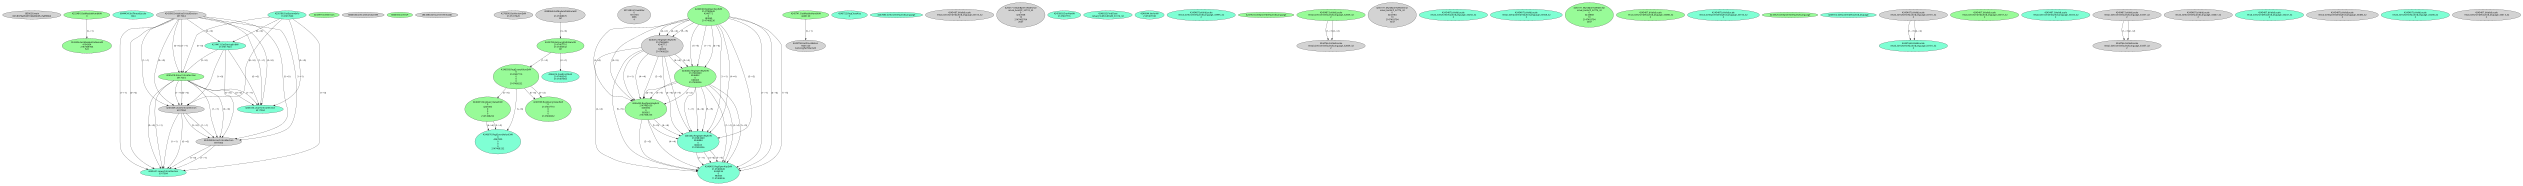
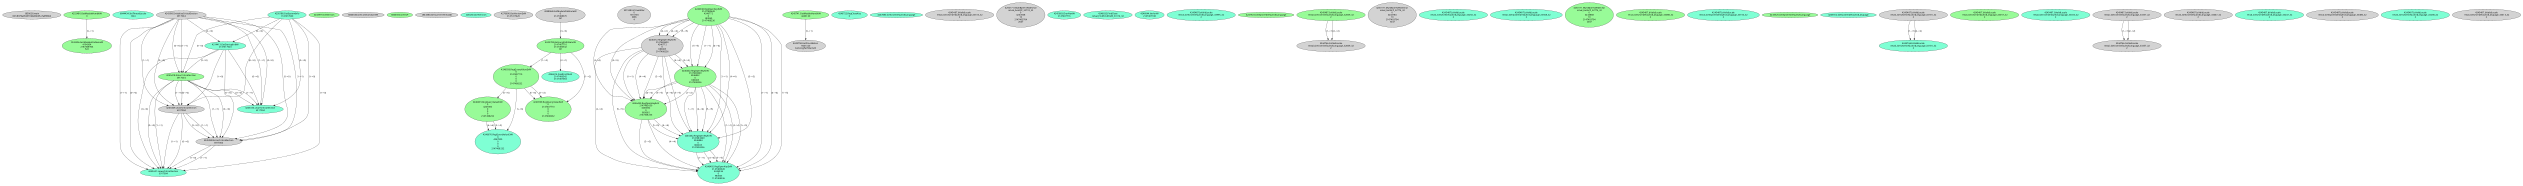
  digraph {
    fontname="Noto Sans"
    node [fillcolor=aquamarine fontname="Noto Sans" style=filled]
    edge [fontname="Noto Sans"]
    n1 [fillcolor=lightgrey label="6850628.main\n001df479a85291fdde06b95e7a9f9804"]
    n2 [fillcolor=palegreen label="4252480.GetModuleHandleW\n0"]
    n3 [fillcolor=palegreen label="4243306.GetModuleFileNameW\n4194304\n2187408904\n522"]
    n4 [label="6844434.SetThreadLocale\n1024"]
    n5 [fillcolor=lightgrey label="4243965.InitializeCriticalSection\n6917004"]
    n6 [label="4214413.GetStartupInfoW\n2147417624"]
    n7 [fillcolor=palegreen label="4245418.EnterCriticalSection\n6917004"]
    n8 [fillcolor=lightgrey label="4245469.LeaveCriticalSection\n6917004"]
    n9 [fillcolor=lightgrey label="4245580.EnterCriticalSection\n6917004"]
    n10 [label="4245621.LeaveCriticalSection\n6917004"]
    n11 [label="4245454.LeaveCriticalSection\n6917004"]
    n12 [label="4250188.GetSystemInfo\n2147417660"]
    n13 [fillcolor=palegreen label="4243979.GetVersion\n"]
    n14 [fillcolor=lightgrey label="6844540.GetCommandLineW\n"]
    n15 [fillcolor=palegreen label="6844560.GetACP\n"]
    n16 [fillcolor=lightgrey label="6844580.GetCurrentThreadId\n"]
+   n17 [label="4250204.GetVersion\n"]
    n18 [fillcolor=lightgrey label="4276690.GetVersionExW\n2147417420"]
    n19 [fillcolor=lightgrey label="4248064.GetModuleFileNameW\n0\n2147408370\n261"]
    n20 [fillcolor=palegreen label="4245785.GetLongPathNameW\n2147407710\n2147406542\n261"]
    n21 [fillcolor=palegreen label="4246556.RegQueryValueExW\n0\n2147407710\n0\n0\n0\n2147408232"]
    n22 [label="4246014.FindFirstFileW\n2147406542\n2147407064"]
    n23 [fillcolor=palegreen label="4246599.RegQueryValueExW\n0\n2147407710\n0\n0\n0\n2147408232"]
    n24 [fillcolor=lightgrey label="4215383.VirtualAlloc\n0\n1310704\n4096\n4"]
    n25 [fillcolor=palegreen label="4246338.RegOpenKeyExW\n2147483649\n4246772\n0\n983065\n2147408236"]
    n26 [fillcolor=lightgrey label="4246372.RegOpenKeyExW\n2147483650\n4246772\n0\n983065\n2147408236"]
    n27 [fillcolor=palegreen label="4246402.RegOpenKeyExW\n2147483649\n4246832\n0\n983065\n2147408236"]
    n28 [fillcolor=palegreen label="4246432.RegOpenKeyExW\n2147483650\n4246832\n0\n983065\n2147408236"]
    n29 [label="4246462.RegOpenKeyExW\n2147483649\n4246884\n0\n983065\n2147408236"]
    n30 [label="4246492.RegOpenKeyExW\n2147483649\n4246936\n0\n983065\n1147408236"]
    n31 [fillcolor=palegreen label="4245741.GetModuleHandleW\n4246160"]
    n32 [fillcolor=lightgrey label="4245758.GetProcAddress\n9441320\nGetLongPathNameW"]
    n33 [fillcolor=palegreen label="4246635.RegQueryValueExW\n0\n4247000\n0\n0\n0\n2147408232"]
    n34 [label="4246676.RegQueryValueExW\n0\n4247000\n0\n0\n0\n2147408232"]
    n35 [label="4246722.RegCloseKey\n0"]
    n36 [label="4247883.GetUserDefaultUILanguage\n"]
    n37 [fillcolor=lightgrey label="4245487.IsValidLocale\nretval_GetUserDefaultUILanguage_33613_32\n2"]
    n38 [fillcolor=lightgrey label="4250171.MultiByteToWideChar\nretval_GetACP_32774_32\n0\n4243508\n10\n2147403704\n2047"]
    n39 [label="4245683.CharNextW\n2147407716"]
    n40 [label="4246032.FindClose\nretval_FindFirstFileW_33114_32"]
    n41 [label="4246044.lstrlenW\n2147407108"]
    n42 [label="4245487.IsValidLocale\nretval_GetUserDefaultUILanguage_33995_32\n2"]
    n43 [fillcolor=palegreen label="4247923.GetSystemDefaultUILanguage\n"]
    n44 [fillcolor=palegreen label="4245487.IsValidLocale\nretval_GetUserDefaultUILanguage_32839_32\n2"]
    n45 [fillcolor=lightgrey label="4244766.IsValidLocale\nretval_GetUserDefaultUILanguage_32839_32\n2"]
    n46 [fillcolor=lightgrey label="4250171.MultiByteToWideChar\nretval_GetACP_32774_32\n0\n4243784\n10\n2147403704\n2047"]
    n47 [label="4245487.IsValidLocale\nretval_GetUserDefaultUILanguage_33292_32\n2"]
    n48 [label="4245487.IsValidLocale\nretval_GetSystemDefaultUILanguage_33568_32\n2"]
    n49 [fillcolor=palegreen label="4250171.MultiByteToWideChar\nretval_GetACP_32774_32\n0\n4243868\n10\n2147403704\n2047"]
    n50 [fillcolor=palegreen label="4245487.IsValidLocale\nretval_GetUserDefaultUILanguage_33088_32\n2"]
    n51 [label="4245487.IsValidLocale\nretval_GetSystemDefaultUILanguage_33156_32\n2"]
    n52 [fillcolor=palegreen label="4245525.GetSystemDefaultUILanguage\n"]
    n53 [label="4245552.GetSystemDefaultUILanguage\n"]
    n54 [fillcolor=lightgrey label="4245487.IsValidLocale\nretval_GetUserDefaultUILanguage_33181_32\n2"]
    n55 [label="4244766.IsValidLocale\nretval_GetUserDefaultUILanguage_33181_32\n2"]
    n56 [fillcolor=palegreen label="4245487.IsValidLocale\nretval_GetUserDefaultUILanguage_33057_32\n2"]
    n57 [label="4245487.IsValidLocale\nretval_GetUserDefaultUILanguage_33033_32\n2"]
    n58 [fillcolor=lightgrey label="4245487.IsValidLocale\nretval_GetUserDefaultUILanguage_33357_32\n2"]
    n59 [fillcolor=lightgrey label="4244766.IsValidLocale\nretval_GetUserDefaultUILanguage_33357_32\n2"]
    n60 [fillcolor=lightgrey label="4245487.IsValidLocale\nretval_GetUserDefaultUILanguage_33447_32\n2"]
    n61 [label="4245487.IsValidLocale\nretval_GetUserDefaultUILanguage_33247_32\n2"]
    n62 [fillcolor=lightgrey label="4245487.IsValidLocale\nretval_GetSystemDefaultUILanguage_33480_32\n2"]
    n63 [label="4245487.IsValidLocale\nretval_GetUserDefaultUILanguage_33280_32\n2"]
    n64 [fillcolor=lightgrey label="4245487.IsValidLocale\nretval_GetUserDefaultUILanguage_33413_32\n2"]
    n2 -> n3 [label="(0-->1)"]
    n5 -> n6 [label="(0-->0)"]
    n5 -> n7 [label="(1-->1)"]
    n5 -> n7 [label="(0-->0)"]
    n5 -> n8 [label="(1-->1)"]
    n5 -> n8 [label="(0-->0)"]
    n5 -> n9 [label="(1-->1)"]
    n5 -> n9 [label="(0-->0)"]
    n5 -> n10 [label="(1-->1)"]
    n5 -> n10 [label="(0-->0)"]
    n5 -> n11 [label="(1-->1)"]
    n5 -> n11 [label="(0-->0)"]
    n6 -> n7 [label="(0-->0)"]
    n6 -> n8 [label="(0-->0)"]
    n6 -> n9 [label="(0-->0)"]
+   n6 -> n10 [label="(0-->0)"]
    n6 -> n11 [label="(0-->0)"]
    n7 -> n8 [label="(1-->1)"]
    n7 -> n8 [label="(0-->0)"]
    n7 -> n9 [label="(1-->1)"]
    n7 -> n9 [label="(0-->0)"]
    n7 -> n10 [label="(1-->1)"]
    n7 -> n10 [label="(0-->0)"]
    n7 -> n11 [label="(1-->1)"]
    n7 -> n11 [label="(0-->0)"]
    n8 -> n9 [label="(1-->1)"]
    n8 -> n9 [label="(0-->0)"]
    n8 -> n10 [label="(1-->1)"]
    n8 -> n10 [label="(0-->0)"]
    n9 -> n10 [label="(1-->1)"]
    n9 -> n10 [label="(0-->0)"]
    n12 -> n6 [label="(0-->0)"]
    n12 -> n7 [label="(0-->0)"]
    n12 -> n8 [label="(0-->0)"]
+   n12 -> n9 [label="(0-->0)"]
    n12 -> n10 [label="(0-->0)"]
    n12 -> n11 [label="(0-->0)"]
    n19 -> n20 [label="(3-->3)"]
    n20 -> n21 [label="(1-->2)"]
    n20 -> n22 [label="(2-->1)"]
+   n20 -> n23 [label="(1-->2)"]
    n21 -> n23 [label="(2-->2)"]
    n21 -> n23 [label="(6-->6)"]
    n21 -> n33 [label="(6-->6)"]
    n21 -> n34 [label="(6-->6)"]
    n25 -> n26 [label="(2-->2)"]
    n25 -> n26 [label="(4-->4)"]
    n25 -> n26 [label="(5-->5)"]
    n25 -> n27 [label="(1-->1)"]
    n25 -> n27 [label="(4-->4)"]
    n25 -> n27 [label="(5-->5)"]
    n25 -> n28 [label="(4-->4)"]
    n25 -> n28 [label="(5-->5)"]
    n25 -> n29 [label="(1-->1)"]
    n25 -> n29 [label="(4-->4)"]
    n25 -> n29 [label="(5-->5)"]
    n25 -> n30 [label="(1-->1)"]
    n25 -> n30 [label="(4-->4)"]
    n25 -> n30 [label="(5-->5)"]
    n26 -> n27 [label="(4-->4)"]
    n26 -> n27 [label="(5-->5)"]
    n26 -> n28 [label="(1-->1)"]
    n26 -> n28 [label="(4-->4)"]
    n26 -> n28 [label="(5-->5)"]
    n26 -> n29 [label="(4-->4)"]
    n26 -> n29 [label="(5-->5)"]
    n26 -> n30 [label="(4-->4)"]
    n26 -> n30 [label="(5-->5)"]
    n27 -> n28 [label="(2-->2)"]
    n27 -> n28 [label="(4-->4)"]
    n27 -> n28 [label="(5-->5)"]
    n27 -> n29 [label="(1-->1)"]
    n27 -> n29 [label="(4-->4)"]
    n27 -> n29 [label="(5-->5)"]
    n27 -> n30 [label="(1-->1)"]
    n27 -> n30 [label="(4-->4)"]
    n27 -> n30 [label="(5-->5)"]
    n28 -> n29 [label="(4-->4)"]
    n28 -> n29 [label="(5-->5)"]
    n28 -> n30 [label="(4-->4)"]
    n28 -> n30 [label="(5-->5)"]
    n29 -> n30 [label="(1-->1)"]
    n29 -> n30 [label="(4-->4)"]
    n29 -> n30 [label="(5-->5)"]
    n31 -> n32 [label="(0-->1)"]
    n33 -> n34 [label="(2-->2)"]
    n33 -> n34 [label="(6-->6)"]
    n44 -> n45 [label="(1-->1)"]
    n44 -> n45 [label="(2-->2)"]
    n54 -> n55 [label="(1-->1)"]
    n54 -> n55 [label="(2-->2)"]
    n58 -> n59 [label="(1-->1)"]
    n58 -> n59 [label="(2-->2)"]
  }
